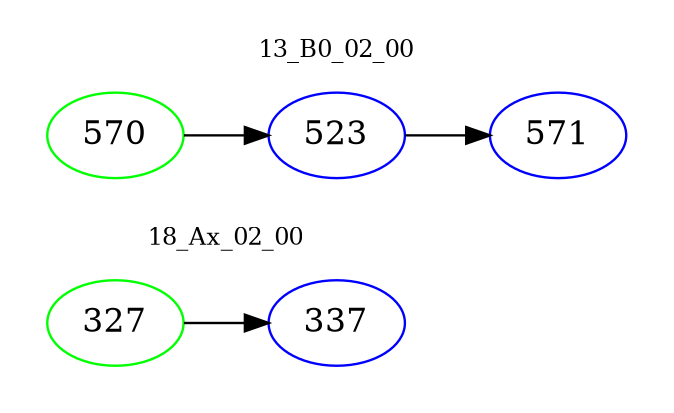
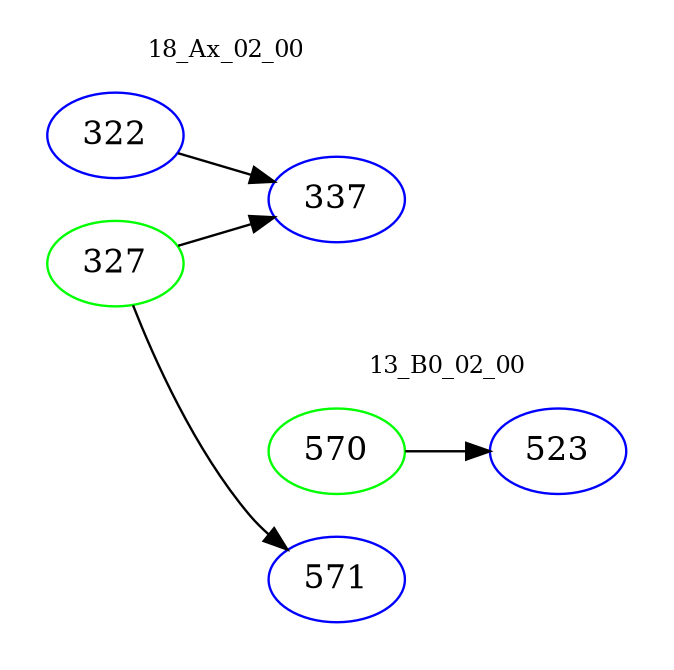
  digraph {
    rankdir=LR
    node [color=blue]
    edge [color=black]
    n1 [color=green label=327]
+   n2 [label=322]
    n3 [label=337]
    n4 [color=green label=570]
    n5 [label=523]
    n6 [label=571]
    subgraph cluster_1 {
      color=white
      fontsize=10
      label="18_Ax_02_00"
      n1
+     n2
      n3
    }
    subgraph cluster_2 {
      color=white
      fontsize=10
      label="13_B0_02_00"
      n4
      n5
      n6
    }
    n1 -> n3
+   n2 -> n3
    n4 -> n5
-   n5 -> n6
+   n1 -> n6
  }
